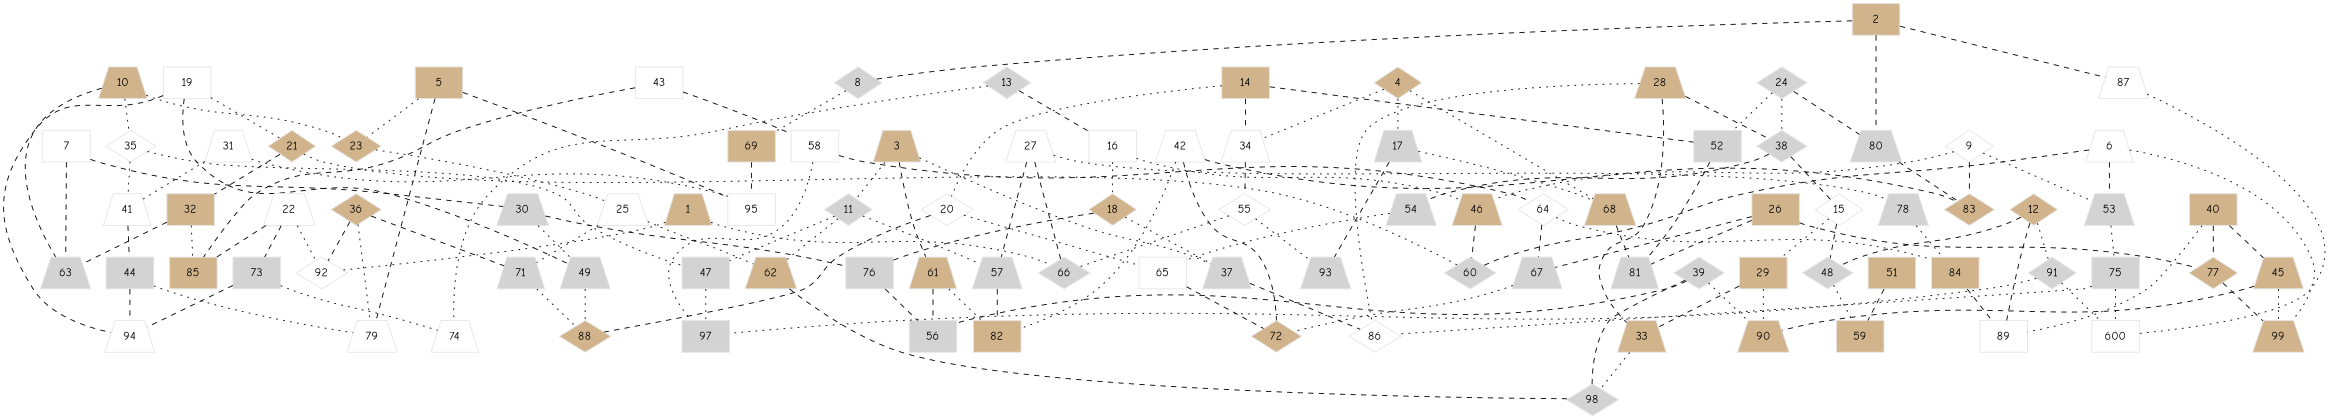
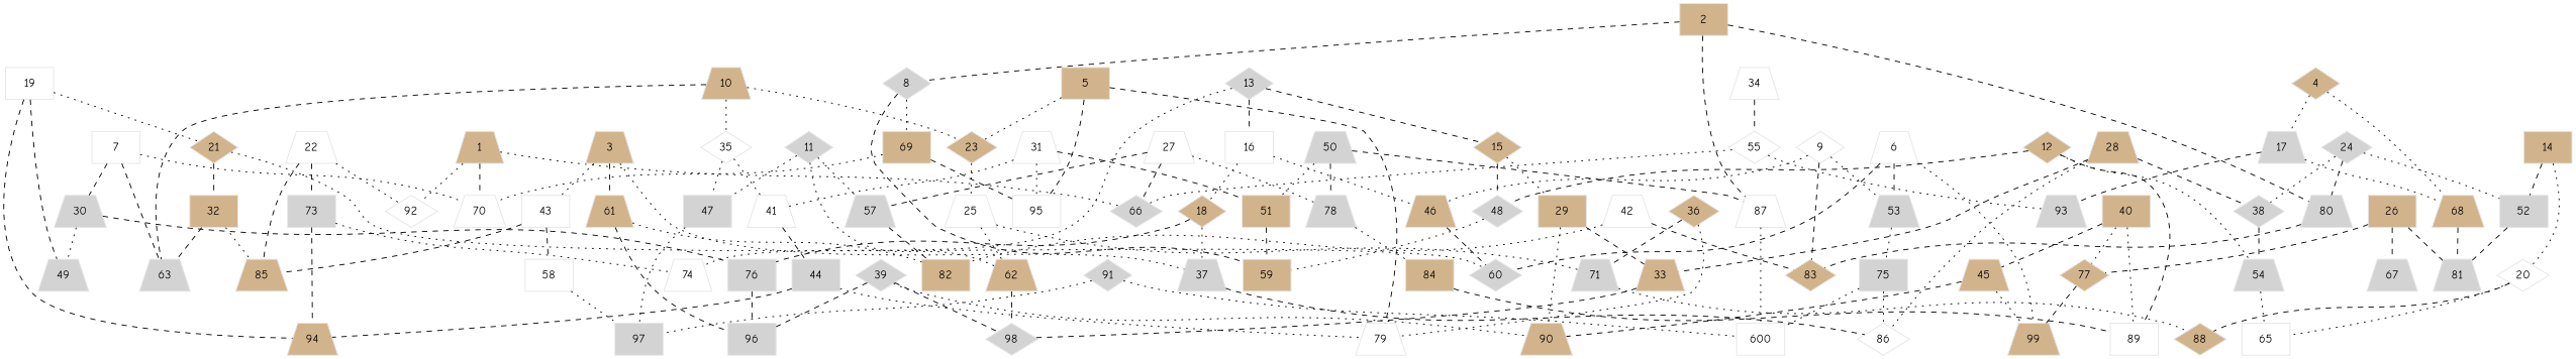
  graph {
    fontname="Comic Neue"
    node [color=gray90 fillcolor=tan fontname="Comic Neue" shape=trapezium style=filled]
    edge [fontname="Comic Neue" style=dashed]
    66 [fillcolor=lightgrey shape=diamond]
    1
+   70 [fillcolor=white]
    92 [fillcolor=white shape=diamond]
    2 [shape=box]
    8 [fillcolor=lightgrey shape=diamond]
    80 [fillcolor=lightgrey]
    87 [fillcolor=white]
    59 [shape=box]
    69 [shape=box]
    83 [shape=diamond]
    n12 [fillcolor=white label=600 shape=box]
    37 [fillcolor=lightgrey]
    3
    43 [fillcolor=white shape=box]
    61
    86 [fillcolor=white shape=diamond]
-   85 [shape=box]
+   85
    58 [fillcolor=white shape=box]
-   96 [fillcolor=lightgrey shape=box label=56]
+   96 [fillcolor=lightgrey shape=box]
    82 [shape=box]
    4 [shape=diamond]
    17 [fillcolor=lightgrey]
    34 [fillcolor=white]
    68
    93 [fillcolor=lightgrey]
    55 [fillcolor=white shape=diamond]
    81 [fillcolor=lightgrey]
    5 [shape=box]
    23 [shape=diamond]
    79 [fillcolor=white]
    95 [fillcolor=white shape=box]
    25 [fillcolor=white]
    6 [fillcolor=white]
    53 [fillcolor=lightgrey]
    60 [fillcolor=lightgrey shape=diamond]
    99
    75 [fillcolor=lightgrey shape=box]
    7 [fillcolor=white shape=box]
    30 [fillcolor=lightgrey]
    63 [fillcolor=lightgrey]
    76 [fillcolor=lightgrey shape=box]
    49 [fillcolor=lightgrey]
    9 [fillcolor=white shape=diamond]
    46
    10
    35 [fillcolor=white shape=diamond]
    47 [fillcolor=lightgrey shape=box]
    41 [fillcolor=white]
    11 [fillcolor=lightgrey shape=diamond]
    57 [fillcolor=lightgrey]
    62
    97 [fillcolor=lightgrey shape=box]
    98 [fillcolor=lightgrey shape=diamond]
    12 [shape=diamond]
    48 [fillcolor=lightgrey shape=diamond]
    54 [fillcolor=lightgrey]
    89 [fillcolor=white shape=box]
    65 [fillcolor=white shape=box]
    13 [fillcolor=lightgrey shape=diamond]
-   15 [fillcolor=white shape=diamond]
+   15 [shape=diamond]
    16 [fillcolor=white shape=box]
    74 [fillcolor=white]
    29 [shape=box]
    18 [shape=diamond]
    14 [shape=box]
    20 [fillcolor=white shape=diamond]
    52 [fillcolor=lightgrey shape=box]
    88 [shape=diamond]
    33
    90
    19 [fillcolor=white shape=box]
    21 [shape=diamond]
-   94 [fillcolor=white]
+   94
    32 [shape=box]
-   72 [shape=diamond]
    22 [fillcolor=white]
    73 [fillcolor=lightgrey shape=box]
    71 [fillcolor=lightgrey]
    24 [fillcolor=lightgrey shape=diamond]
    38 [fillcolor=lightgrey shape=diamond]
    26 [shape=box]
    67 [fillcolor=lightgrey]
    77 [shape=diamond]
    27 [fillcolor=white]
    78 [fillcolor=lightgrey]
    84 [shape=box]
    28
    31 [fillcolor=white]
    51 [shape=box]
    44 [fillcolor=lightgrey shape=box]
    36 [shape=diamond]
    39 [fillcolor=lightgrey shape=diamond]
    40 [shape=box]
    45
    42 [fillcolor=white]
-   64 [fillcolor=white shape=diamond]
+   50 [fillcolor=lightgrey]
    91 [fillcolor=lightgrey shape=diamond]
    1 -- 66 [style=dotted]
+   1 -- 70
    1 -- 92 [style=dotted]
    2 -- 8
    2 -- 80
    2 -- 87
+   8 -- 59
    8 -- 69 [style=dotted]
    80 -- 83
    87 -- n12 [style=dotted]
+   69 -- 70 [style=dotted]
    69 -- 95
    37 -- 86
    3 -- 37 [style=dotted]
-   3 -- 11 [style=dotted]
+   3 -- 43 [style=dotted]
    3 -- 61
    43 -- 85
    43 -- 58
    61 -- 96
    61 -- 82 [style=dotted]
    58 -- 97 [style=dotted]
-   58 -- 64
    4 -- 17 [style=dotted]
-   4 -- 34 [style=dotted]
    4 -- 68 [style=dotted]
    17 -- 68 [style=dotted]
    17 -- 93
    34 -- 55
    68 -- 81
    55 -- 66 [style=dotted]
    55 -- 93 [style=dotted]
    5 -- 23 [style=dotted]
    5 -- 79
    5 -- 95
    23 -- 25 [style=dotted]
    25 -- 62 [style=dotted]
    25 -- 71 [style=dotted]
    6 -- 53
    6 -- 60
    6 -- 99 [style=dotted]
    53 -- 75 [style=dotted]
    75 -- n12 [style=dotted]
    75 -- 86 [style=dotted]
+   7 -- 70 [style=dotted]
    7 -- 30
    7 -- 63
    30 -- 76
    30 -- 49 [style=dotted]
    76 -- 96
-   49 -- 88 [style=dotted]
    9 -- 83
    9 -- 53 [style=dotted]
    9 -- 46 [style=dotted]
    46 -- 60
    10 -- 23 [style=dotted]
    10 -- 63
    10 -- 35 [style=dotted]
    35 -- 47 [style=dotted]
    35 -- 41 [style=dotted]
    47 -- 97 [style=dotted]
    41 -- 44
    11 -- 47 [style=dotted]
    11 -- 57 [style=dotted]
    11 -- 62 [style=dotted]
    57 -- 82
    62 -- 98
    12 -- 48
-   12 -- 91 [style=dotted]
+   12 -- 54 [style=dotted]
    12 -- 89
    48 -- 59 [style=dotted]
    54 -- 65 [style=dotted]
-   65 -- 72
-   38 -- 15
+   13 -- 15
    13 -- 16
    13 -- 74 [style=dotted]
    15 -- 48
    15 -- 29 [style=dotted]
    16 -- 46 [style=dotted]
    16 -- 18 [style=dotted]
    29 -- 33
    29 -- 90 [style=dotted]
    18 -- 37 [style=dotted]
    18 -- 76
-   14 -- 34
    14 -- 20 [style=dotted]
    14 -- 52
    20 -- 65 [style=dotted]
    20 -- 88
    52 -- 81
-   33 -- 98 [style=dotted]
+   33 -- 98
    19 -- 49
    19 -- 21 [style=dotted]
    19 -- 94
    21 -- 60 [style=dotted]
    21 -- 32
    32 -- 85 [style=dotted]
    32 -- 63
    22 -- 92 [style=dotted]
    22 -- 85
    22 -- 73
    73 -- 74 [style=dotted]
    73 -- 94
    71 -- 88 [style=dotted]
    24 -- 80
    24 -- 52 [style=dotted]
    24 -- 38 [style=dotted]
    38 -- 54
    26 -- 81
    26 -- 67
    26 -- 77
-   67 -- 72 [style=dotted]
    77 -- 99
    27 -- 66
    27 -- 57
    27 -- 78 [style=dotted]
    78 -- 84 [style=dotted]
    84 -- 89
    28 -- 86 [style=dotted]
    28 -- 33
    28 -- 38
    31 -- 95 [style=dotted]
    31 -- 41 [style=dotted]
+   31 -- 51
    51 -- 59
    44 -- 79 [style=dotted]
    44 -- 94
-   36 -- 92
    36 -- 79 [style=dotted]
    36 -- 71
    39 -- 96
    39 -- 98
    39 -- 90 [style=dotted]
    40 -- 89 [style=dotted]
-   40 -- 77
+   40 -- 77 [style=dotted]
    40 -- 45
    45 -- 99 [style=dotted]
    45 -- 90
    42 -- 83
    42 -- 82 [style=dotted]
-   42 -- 72
-   64 -- 67
-   64 -- 84 [style=dotted]
+   50 -- 87
+   50 -- 78
+   50 -- 51 [style=dotted]
    91 -- n12 [style=dotted]
    91 -- 97 [style=dotted]
  }
